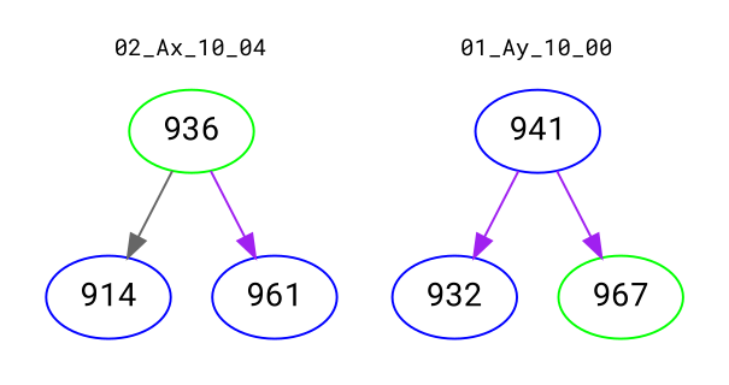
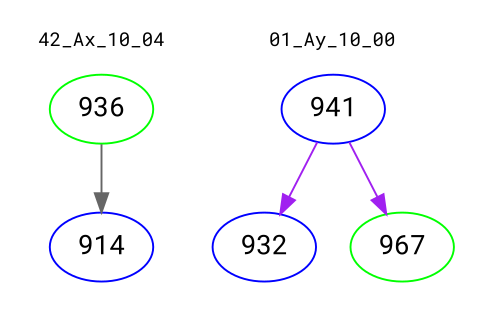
  digraph {
    fontname="Roboto Mono"
    node [color=blue fontname="Roboto Mono"]
    edge [color=purple fontname="Roboto Mono"]
    n1 [color=green label=936]
    n2 [label=914]
-   n3 [label=961]
    n4 [label=941]
    n5 [label=932]
    n6 [color=green label=967]
    subgraph cluster_1 {
      color=white
      fontsize=10
-     label="02_Ax_10_04"
+     label="42_Ax_10_04"
      n1
      n2
-     n3
    }
    subgraph cluster_2 {
      color=white
      fontsize=10
      label="01_Ay_10_00"
      n4
      n5
      n6
    }
    n1 -> n2 [color=gray40]
-   n1 -> n3
    n4 -> n5
    n4 -> n6
  }
